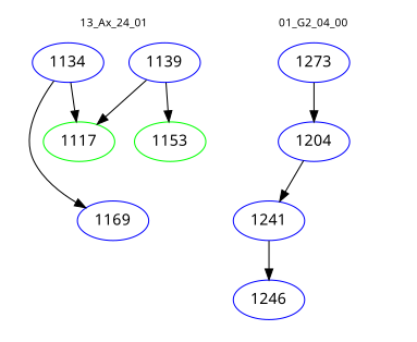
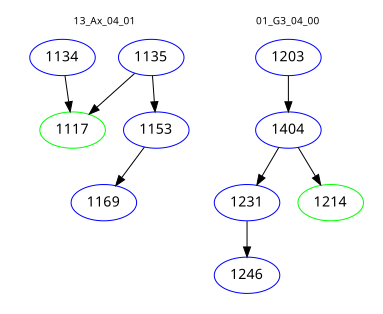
  digraph {
    fontname="Noto Sans"
    node [color=blue fontname="Noto Sans"]
    edge [color=black fontname="Noto Sans"]
-   n1 [label=1139]
+   n1 [label=1135]
    n2 [label=1134]
-   n3 [color=green label=1153]
+   n3 [label=1153]
    n4 [color=green label=1117]
    n5 [label=1169]
-   n6 [label=1273]
-   n7 [label=1204]
-   n8 [label=1241]
+   n6 [label=1203]
+   n7 [label=1404]
+   n8 [label=1231]
+   n9 [color=green label=1214]
    n10 [label=1246]
    subgraph cluster_1 {
      color=white
      fontsize=10
-     label="13_Ax_24_01"
+     label="13_Ax_04_01"
      n1
      n2
      n3
      n4
      n5
    }
    subgraph cluster_2 {
      color=white
      fontsize=10
-     label="01_G2_04_00"
+     label="01_G3_04_00"
      n6
      n7
      n8
+     n9
      n10
    }
    n1 -> n3
    n1 -> n4
    n2 -> n4
-   n2 -> n5
+   n3 -> n5
    n6 -> n7
    n7 -> n8
+   n7 -> n9
    n8 -> n10
  }
